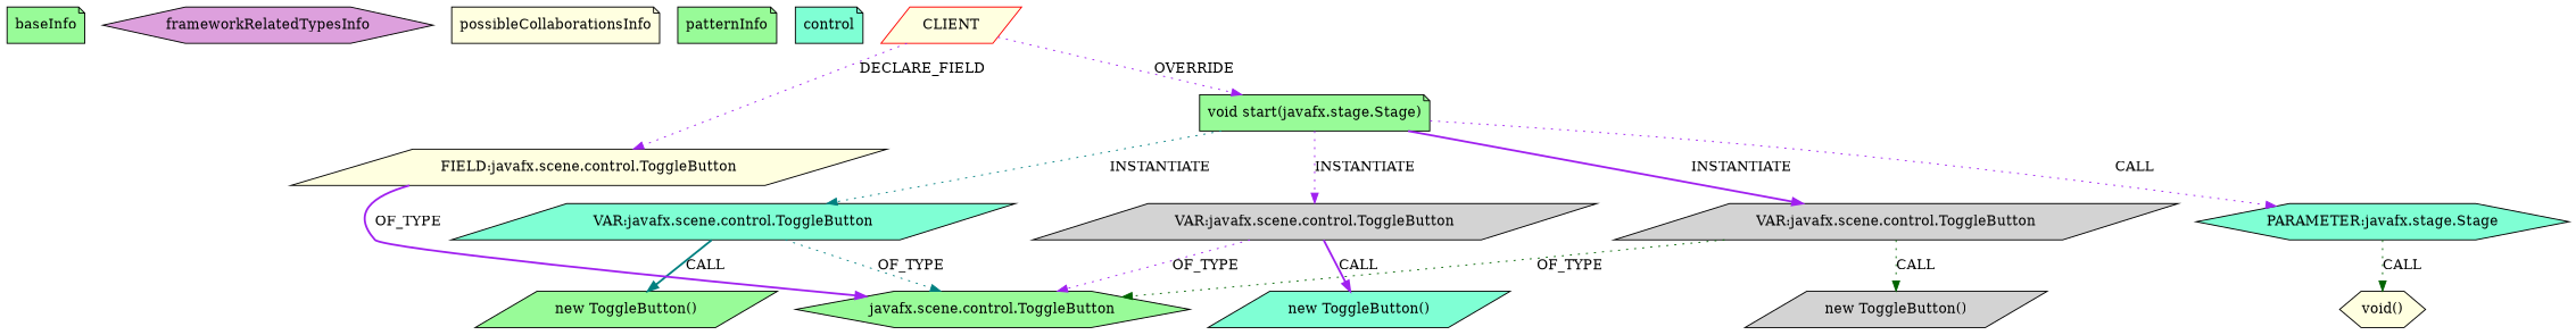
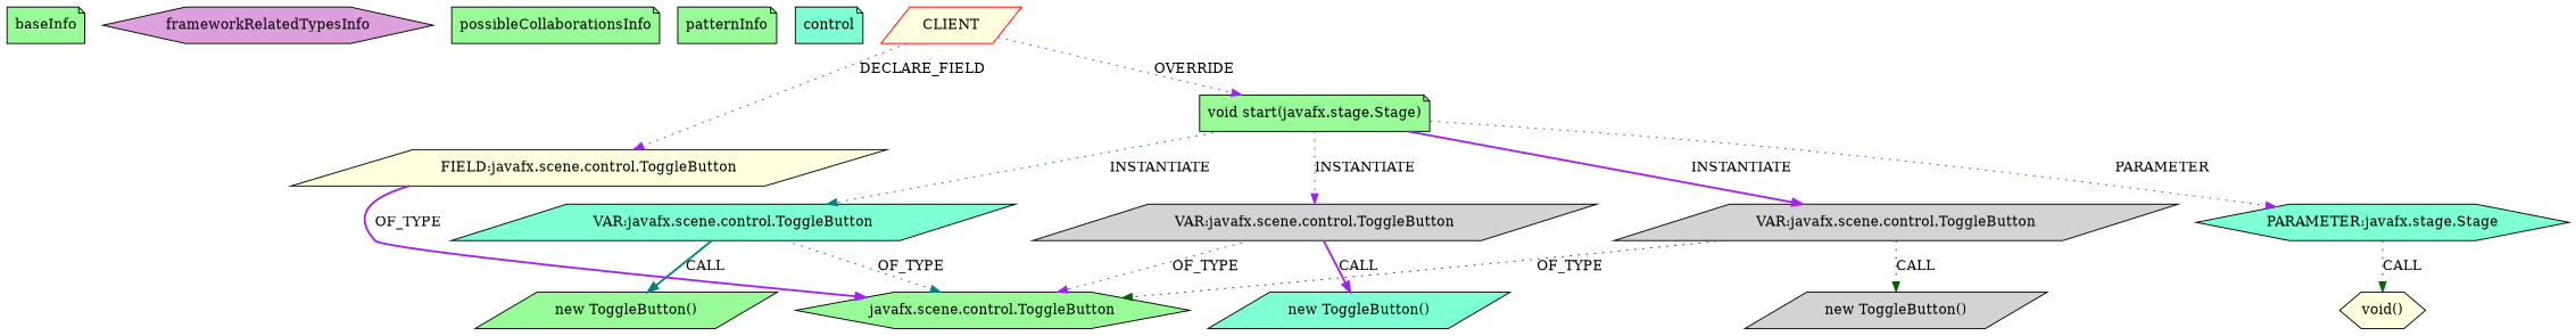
  digraph {
    node [fillcolor=palegreen shape=parallelogram style=filled isFrameworkType=false]
    edge [color=purple style=dotted]
    baseInfo [category=pattern graphId=1741 isAnonymous=false possibleRelation=false shape=note isFrameworkType=""]
    frameworkRelatedTypesInfo [fillcolor=plum shape=hexagon isFrameworkType=""]
-   possibleCollaborationsInfo [fillcolor=lightyellow shape=note isFrameworkType=""]
+   possibleCollaborationsInfo [shape=note isFrameworkType=""]
    patternInfo [frequency=2.0 patternRootClient=0 shape=note isFrameworkType=""]
    n5 [0="pdehn-TankBot~/pdehn-TankBot/TankBot-master/src/tankbot/api/TankBotApplication.java~TankBotApplication~3827" 1="philippone-EMGClassifier~/philippone-EMGClassifier/EMGClassifier-master/src/gui/EMGClassifierGUI.java~EMGClassifierGUI~3875" fillcolor=aquamarine label=control shape=note isFrameworkType=""]
    n6 [label="javafx.scene.control.ToggleButton" shape=hexagon vertexType=FRAMEWORK_CLASS_TYPE]
    n7 [fillcolor=lightgrey label="VAR:javafx.scene.control.ToggleButton" vertexType=VARIABLE_EXPRESION]
    n8 [fillcolor=lightgrey label="new ToggleButton()" vertexType=CONSTRUCTOR_CALL]
    n9 [fillcolor=lightgrey label="VAR:javafx.scene.control.ToggleButton" vertexType=VARIABLE_EXPRESION]
    n10 [fillcolor=aquamarine label="new ToggleButton()" vertexType=CONSTRUCTOR_CALL]
    n11 [fillcolor=aquamarine label="VAR:javafx.scene.control.ToggleButton" vertexType=VARIABLE_EXPRESION]
    n12 [label="new ToggleButton()" vertexType=CONSTRUCTOR_CALL]
    n13 [label="void start(javafx.stage.Stage)" shape=note vertexType=OVERRIDING_METHOD_DECLARATION]
    n14 [fillcolor=aquamarine label="PARAMETER:javafx.stage.Stage" shape=hexagon vertexType=PARAMETER_DECLARATION]
    n15 [fillcolor=lightyellow label="void()" shape=hexagon vertexType=INSIDE_CALL]
    n16 [color=red fillcolor=lightyellow label=CLIENT vertexType=ROOT_CLIENT_CLASS_DECLARATION]
    n17 [fillcolor=lightyellow label="FIELD:javafx.scene.control.ToggleButton" vertexType=FIELD_DECLARATION]
    n7 -> n6 [color=darkgreen label=OF_TYPE]
    n7 -> n8 [color=darkgreen label=CALL]
    n9 -> n6 [label=OF_TYPE]
    n9 -> n10 [label=CALL style=bold]
    n11 -> n6 [color=teal label=OF_TYPE]
    n11 -> n12 [color=teal label=CALL style=bold]
    n13 -> n7 [label=INSTANTIATE style=bold]
    n13 -> n9 [label=INSTANTIATE]
    n13 -> n11 [color=teal label=INSTANTIATE]
-   n13 -> n14 [label=CALL]
+   n13 -> n14 [label=PARAMETER]
    n14 -> n15 [color=darkgreen label=CALL]
    n16 -> n13 [label=OVERRIDE]
    n16 -> n17 [label=DECLARE_FIELD]
    n17 -> n6 [label=OF_TYPE style=bold]
  }
